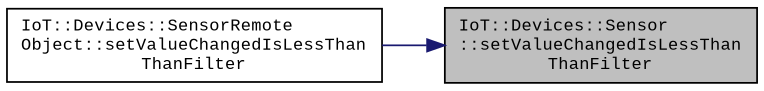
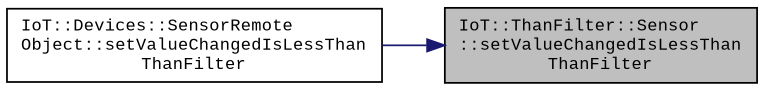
  digraph {
    rankdir=RL
    fontname="Liberation Mono"
    node [color=black fontname="Liberation Mono" fontsize=10 shape=record style=filled]
-   n1 [fillcolor=grey75 fontcolor=black height=0.2 label="IoT::Devices::Sensor\l::setValueChangedIsLessThan\lThanFilter" width=0.4]
+   n1 [fillcolor=grey75 fontcolor=black height=0.2 label="IoT::ThanFilter::Sensor\l::setValueChangedIsLessThan\lThanFilter" width=0.4]
    n2 [fillcolor=white height=0.2 label="IoT::Devices::SensorRemote\lObject::setValueChangedIsLessThan\lThanFilter" width=0.4]
    n1 -> n2 [color=midnightblue dir=back fontname="Liberation Mono" fontsize=10 labelfontname=Helvetica labelfontsize=10 style=solid]
  }
